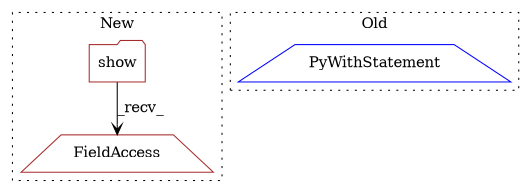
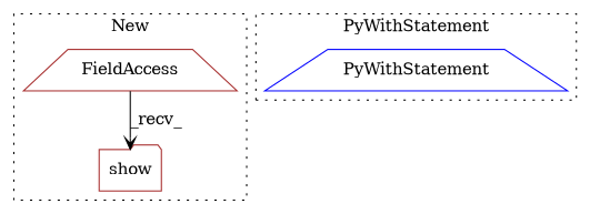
  digraph {
    node [shape=trapezium color=brown]
    n1 [a=32 l=6 label=show s=1125 shape=folder]
    n2 [a=22 l=10 label=FieldAccess s=1107]
    n3 [a=104 l="10,2" label=PyWithStatement s="830,877" color=blue]
    subgraph cluster_1 {
      label=New
      style=dotted
      n1
      n2
    }
    subgraph cluster_2 {
-     label=Old
+     label=PyWithStatement
      style=dotted
      n3
    }
-   n1 -> n2 [label=_recv_ arrowhead=vee]
+   n2 -> n1 [label=_recv_ arrowhead=vee]
  }
